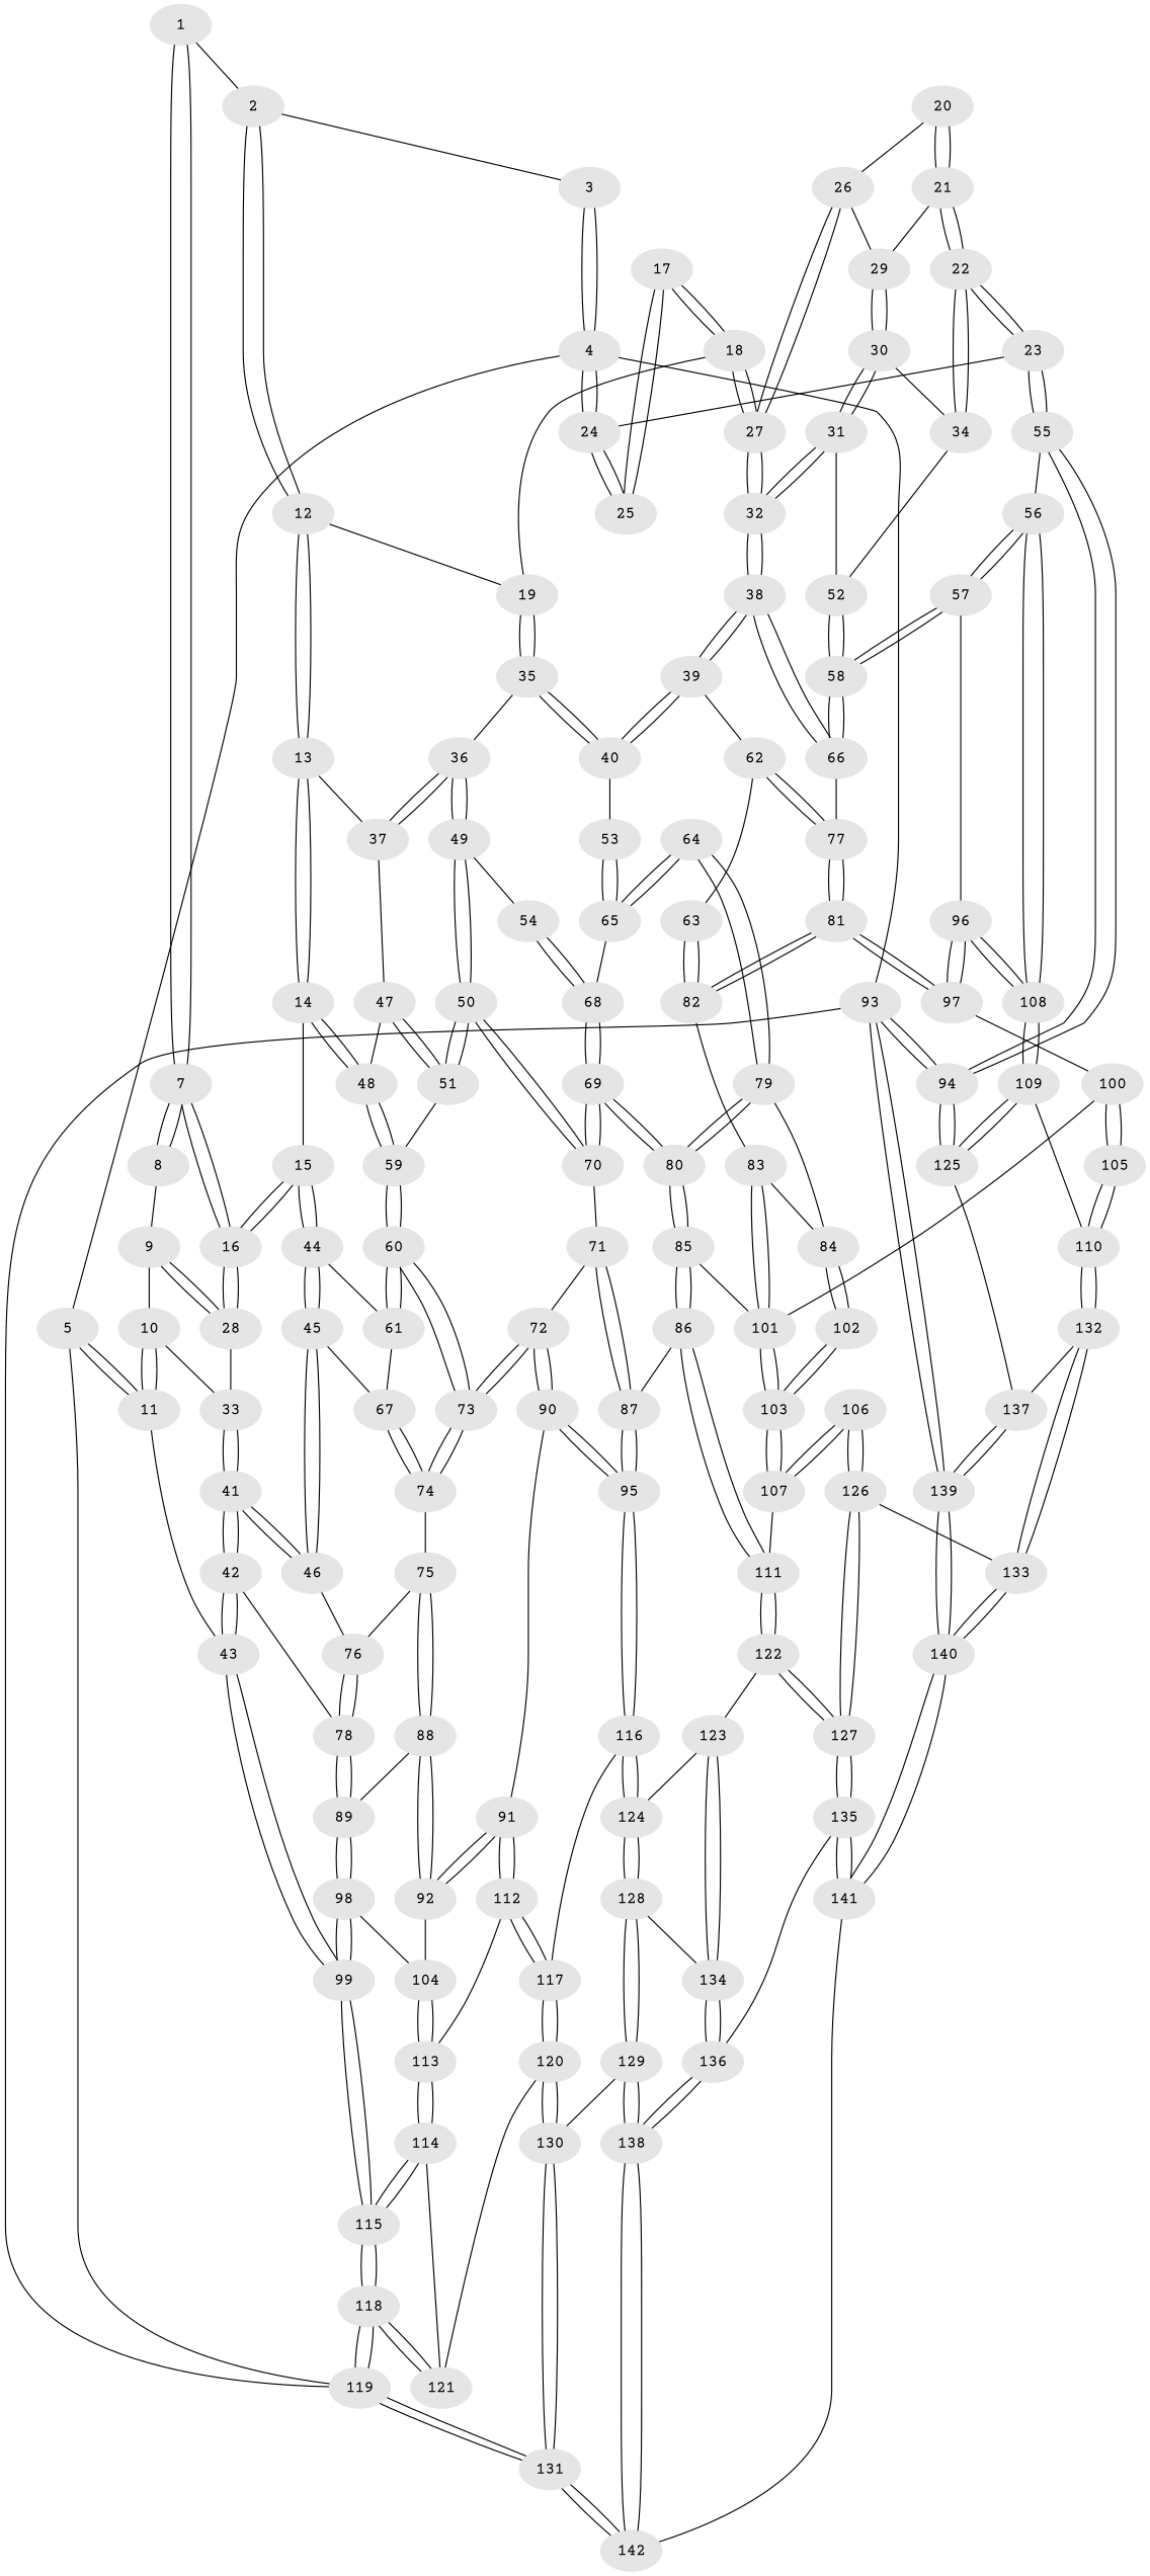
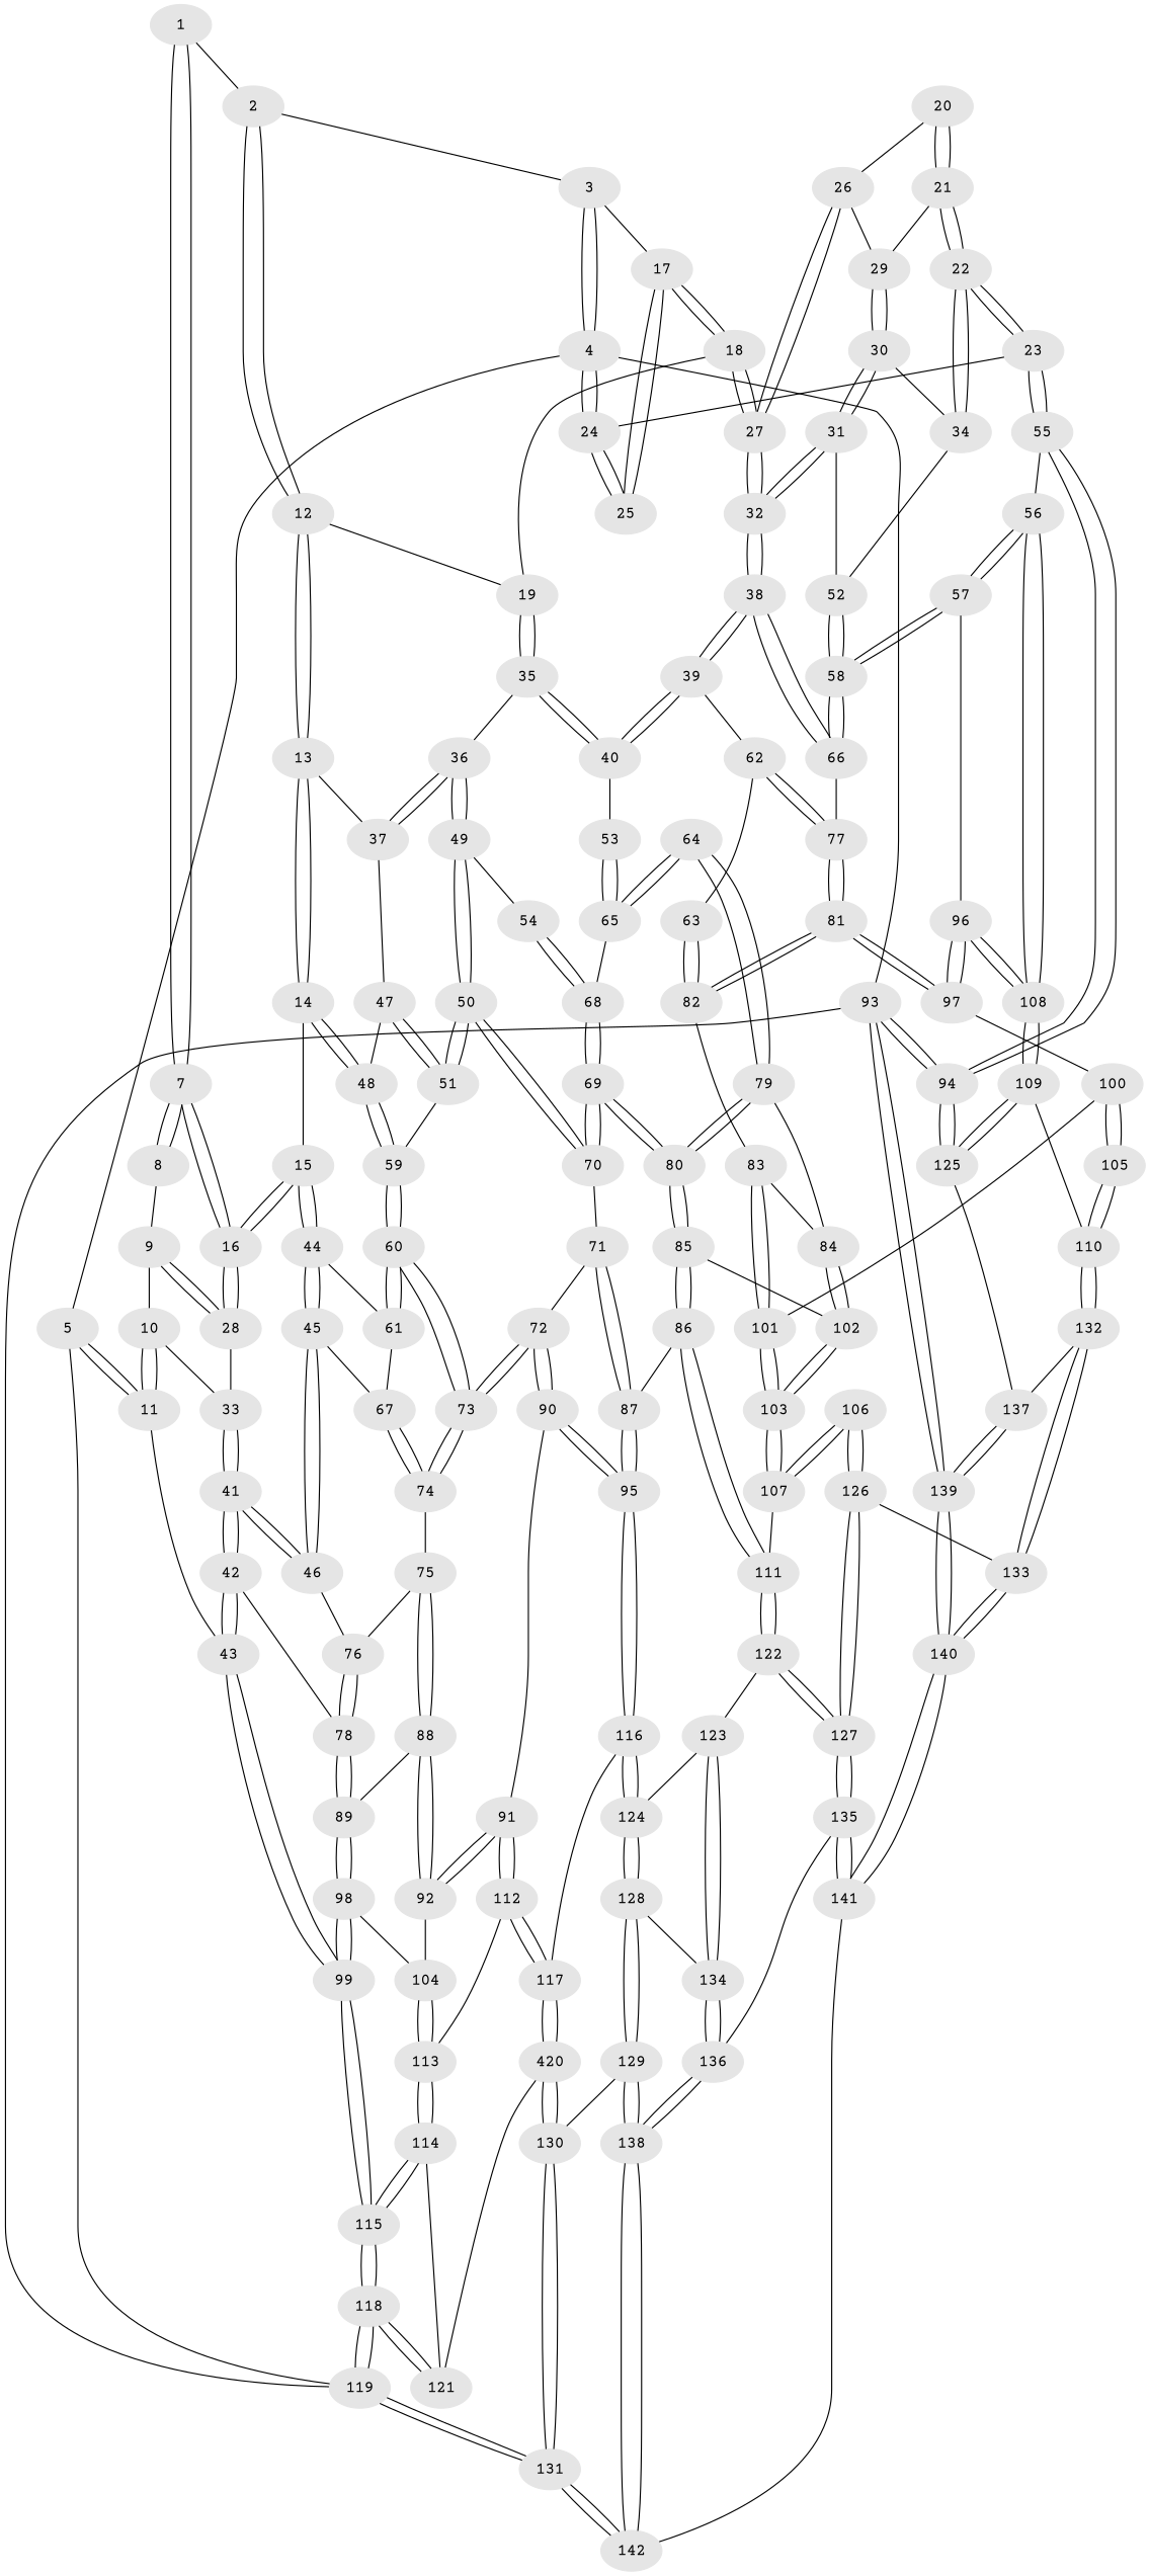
  graph {
    fontname="Courier Prime"
    node [color=gray90 fontname="Courier Prime" style=filled]
    edge [fontname="Courier Prime"]
    1
    2
    7
    3
    12
    8
    16
    4
    17
    13
    19
    5
    24
    93
    18
    25
    11
    119
    94
    139
    43
    131
    9
    28
    10
    33
    41
    99
    14
    37
    35
    15
    48
    47
    44
    59
    45
    61
    27
    32
    36
    40
    20
    21
    26
    22
    29
    23
    34
    30
    55
    52
    56
    38
    31
    58
    39
    66
    42
    46
    49
    53
    50
    54
    51
    62
    77
    63
    65
    78
    76
    89
    115
    67
    74
    60
    70
    68
    71
    69
    57
    108
    125
    96
    109
    97
    73
    82
    81
    64
    79
    83
    80
    84
    75
    85
    72
    87
    90
    95
    91
    88
    92
    98
    102
    86
    100
    101
    103
    111
    122
    116
    104
    112
    113
    117
    140
    137
    124
    105
    118
    110
    107
    114
    106
    126
    132
    127
    133
    123
-   120
+   120 [label=420]
    121
    128
    130
    142
    134
    135
    136
    129
    141
    138
    1 -- 2
    1 -- 7
    1 -- 7
    2 -- 3
    2 -- 12
    2 -- 12
    7 -- 8
    7 -- 8
    7 -- 16
    7 -- 16
    3 -- 4
    3 -- 4
+   3 -- 17
    12 -- 13
    12 -- 13
    12 -- 19
    8 -- 9
    16 -- 28
    16 -- 28
    4 -- 5
    4 -- 24
    4 -- 24
    4 -- 93
    17 -- 18
    17 -- 18
    17 -- 25
    17 -- 25
    13 -- 14
    13 -- 14
    13 -- 37
    19 -- 35
    19 -- 35
    5 -- 11
    5 -- 11
    5 -- 119
    24 -- 25
    24 -- 25
    93 -- 119
    93 -- 94
    93 -- 94
    93 -- 139
    93 -- 139
    18 -- 19
    18 -- 27
    18 -- 27
    11 -- 43
    119 -- 131
    119 -- 131
    94 -- 125
    94 -- 125
    139 -- 140
    139 -- 140
    43 -- 99
    43 -- 99
    131 -- 142
    131 -- 142
    9 -- 28
    9 -- 28
    9 -- 10
    28 -- 33
    10 -- 11
    10 -- 11
    10 -- 33
    33 -- 41
    33 -- 41
    41 -- 42
    41 -- 42
    41 -- 46
    41 -- 46
    99 -- 115
    99 -- 115
    14 -- 15
    14 -- 48
    14 -- 48
    37 -- 47
    35 -- 36
    35 -- 40
    35 -- 40
    15 -- 16
    15 -- 16
    15 -- 44
    15 -- 44
    48 -- 59
    48 -- 59
    47 -- 48
    47 -- 51
    47 -- 51
    44 -- 45
    44 -- 45
    44 -- 61
    59 -- 60
    59 -- 60
    45 -- 46
    45 -- 46
    45 -- 67
    61 -- 67
    27 -- 32
    27 -- 32
    32 -- 38
    32 -- 38
    36 -- 37
    36 -- 37
    36 -- 49
    36 -- 49
    40 -- 53
    20 -- 21
    20 -- 21
    20 -- 26
    21 -- 22
    21 -- 22
    21 -- 29
    26 -- 27
    26 -- 27
    26 -- 29
    22 -- 23
    22 -- 23
    22 -- 34
    22 -- 34
    29 -- 30
    29 -- 30
    23 -- 24
    23 -- 55
    23 -- 55
    34 -- 52
    30 -- 34
    30 -- 31
    30 -- 31
    55 -- 94
    55 -- 94
    55 -- 56
    52 -- 58
    52 -- 58
    56 -- 57
    56 -- 57
    56 -- 108
    56 -- 108
    38 -- 39
    38 -- 39
    38 -- 66
    38 -- 66
    31 -- 32
    31 -- 32
    31 -- 52
    58 -- 66
    58 -- 66
    39 -- 40
    39 -- 40
    39 -- 62
    66 -- 77
    42 -- 43
    42 -- 43
    42 -- 78
    46 -- 76
    49 -- 50
    49 -- 50
    49 -- 54
    53 -- 65
    53 -- 65
    50 -- 51
    50 -- 51
    50 -- 70
    50 -- 70
    54 -- 68
    54 -- 68
    51 -- 59
    62 -- 77
    62 -- 77
    62 -- 63
    77 -- 81
    77 -- 81
    63 -- 82
    63 -- 82
    65 -- 68
    78 -- 89
    78 -- 89
    76 -- 78
    76 -- 78
    89 -- 98
    89 -- 98
    115 -- 118
    115 -- 118
    67 -- 74
    67 -- 74
    74 -- 75
    60 -- 61
    60 -- 61
    60 -- 73
    60 -- 73
    70 -- 71
    68 -- 69
    68 -- 69
    71 -- 72
    71 -- 87
    71 -- 87
    69 -- 70
    69 -- 70
    69 -- 80
    69 -- 80
    57 -- 58
    57 -- 58
    57 -- 96
    108 -- 109
    108 -- 109
    125 -- 137
    96 -- 108
    96 -- 108
    96 -- 97
    96 -- 97
    109 -- 125
    109 -- 125
    109 -- 110
    97 -- 100
    73 -- 74
    73 -- 74
    82 -- 83
    81 -- 97
    81 -- 97
    81 -- 82
    81 -- 82
    64 -- 65
    64 -- 65
    64 -- 79
    64 -- 79
    79 -- 80
    79 -- 80
    79 -- 84
    83 -- 84
    83 -- 101
    83 -- 101
    80 -- 85
    80 -- 85
    84 -- 102
    84 -- 102
    75 -- 76
    75 -- 88
    75 -- 88
-   85 -- 101
+   85 -- 102
    85 -- 86
    85 -- 86
    72 -- 73
    72 -- 73
    72 -- 90
    72 -- 90
    87 -- 95
    87 -- 95
    90 -- 95
    90 -- 95
    90 -- 91
    95 -- 116
    95 -- 116
    91 -- 92
    91 -- 92
    91 -- 112
    91 -- 112
    88 -- 89
    88 -- 92
    88 -- 92
    92 -- 104
    98 -- 99
    98 -- 99
    98 -- 104
    102 -- 103
    102 -- 103
    86 -- 87
    86 -- 111
    86 -- 111
    100 -- 101
    100 -- 105
    100 -- 105
    101 -- 103
    101 -- 103
    103 -- 107
    103 -- 107
    111 -- 122
    111 -- 122
    122 -- 127
    122 -- 127
    122 -- 123
    116 -- 117
    116 -- 124
    116 -- 124
    104 -- 113
    104 -- 113
    112 -- 113
    112 -- 117
    112 -- 117
    113 -- 114
    113 -- 114
    117 -- 120
    117 -- 120
    140 -- 141
    140 -- 141
    137 -- 139
    137 -- 139
    124 -- 128
    124 -- 128
    105 -- 110
    105 -- 110
    118 -- 119
    118 -- 119
    118 -- 121
    118 -- 121
    110 -- 132
    110 -- 132
    107 -- 111
    114 -- 115
    114 -- 115
    114 -- 121
    106 -- 107
    106 -- 107
    106 -- 126
    106 -- 126
    126 -- 127
    126 -- 127
    126 -- 133
    132 -- 137
    132 -- 133
    132 -- 133
    127 -- 135
    127 -- 135
    133 -- 140
    133 -- 140
    123 -- 124
    123 -- 134
    123 -- 134
    120 -- 121
    120 -- 130
    120 -- 130
    128 -- 134
    128 -- 129
    128 -- 129
    130 -- 131
    130 -- 131
    134 -- 136
    134 -- 136
    135 -- 136
    135 -- 141
    135 -- 141
    136 -- 138
    136 -- 138
    129 -- 130
    129 -- 138
    129 -- 138
    141 -- 142
    138 -- 142
    138 -- 142
  }
